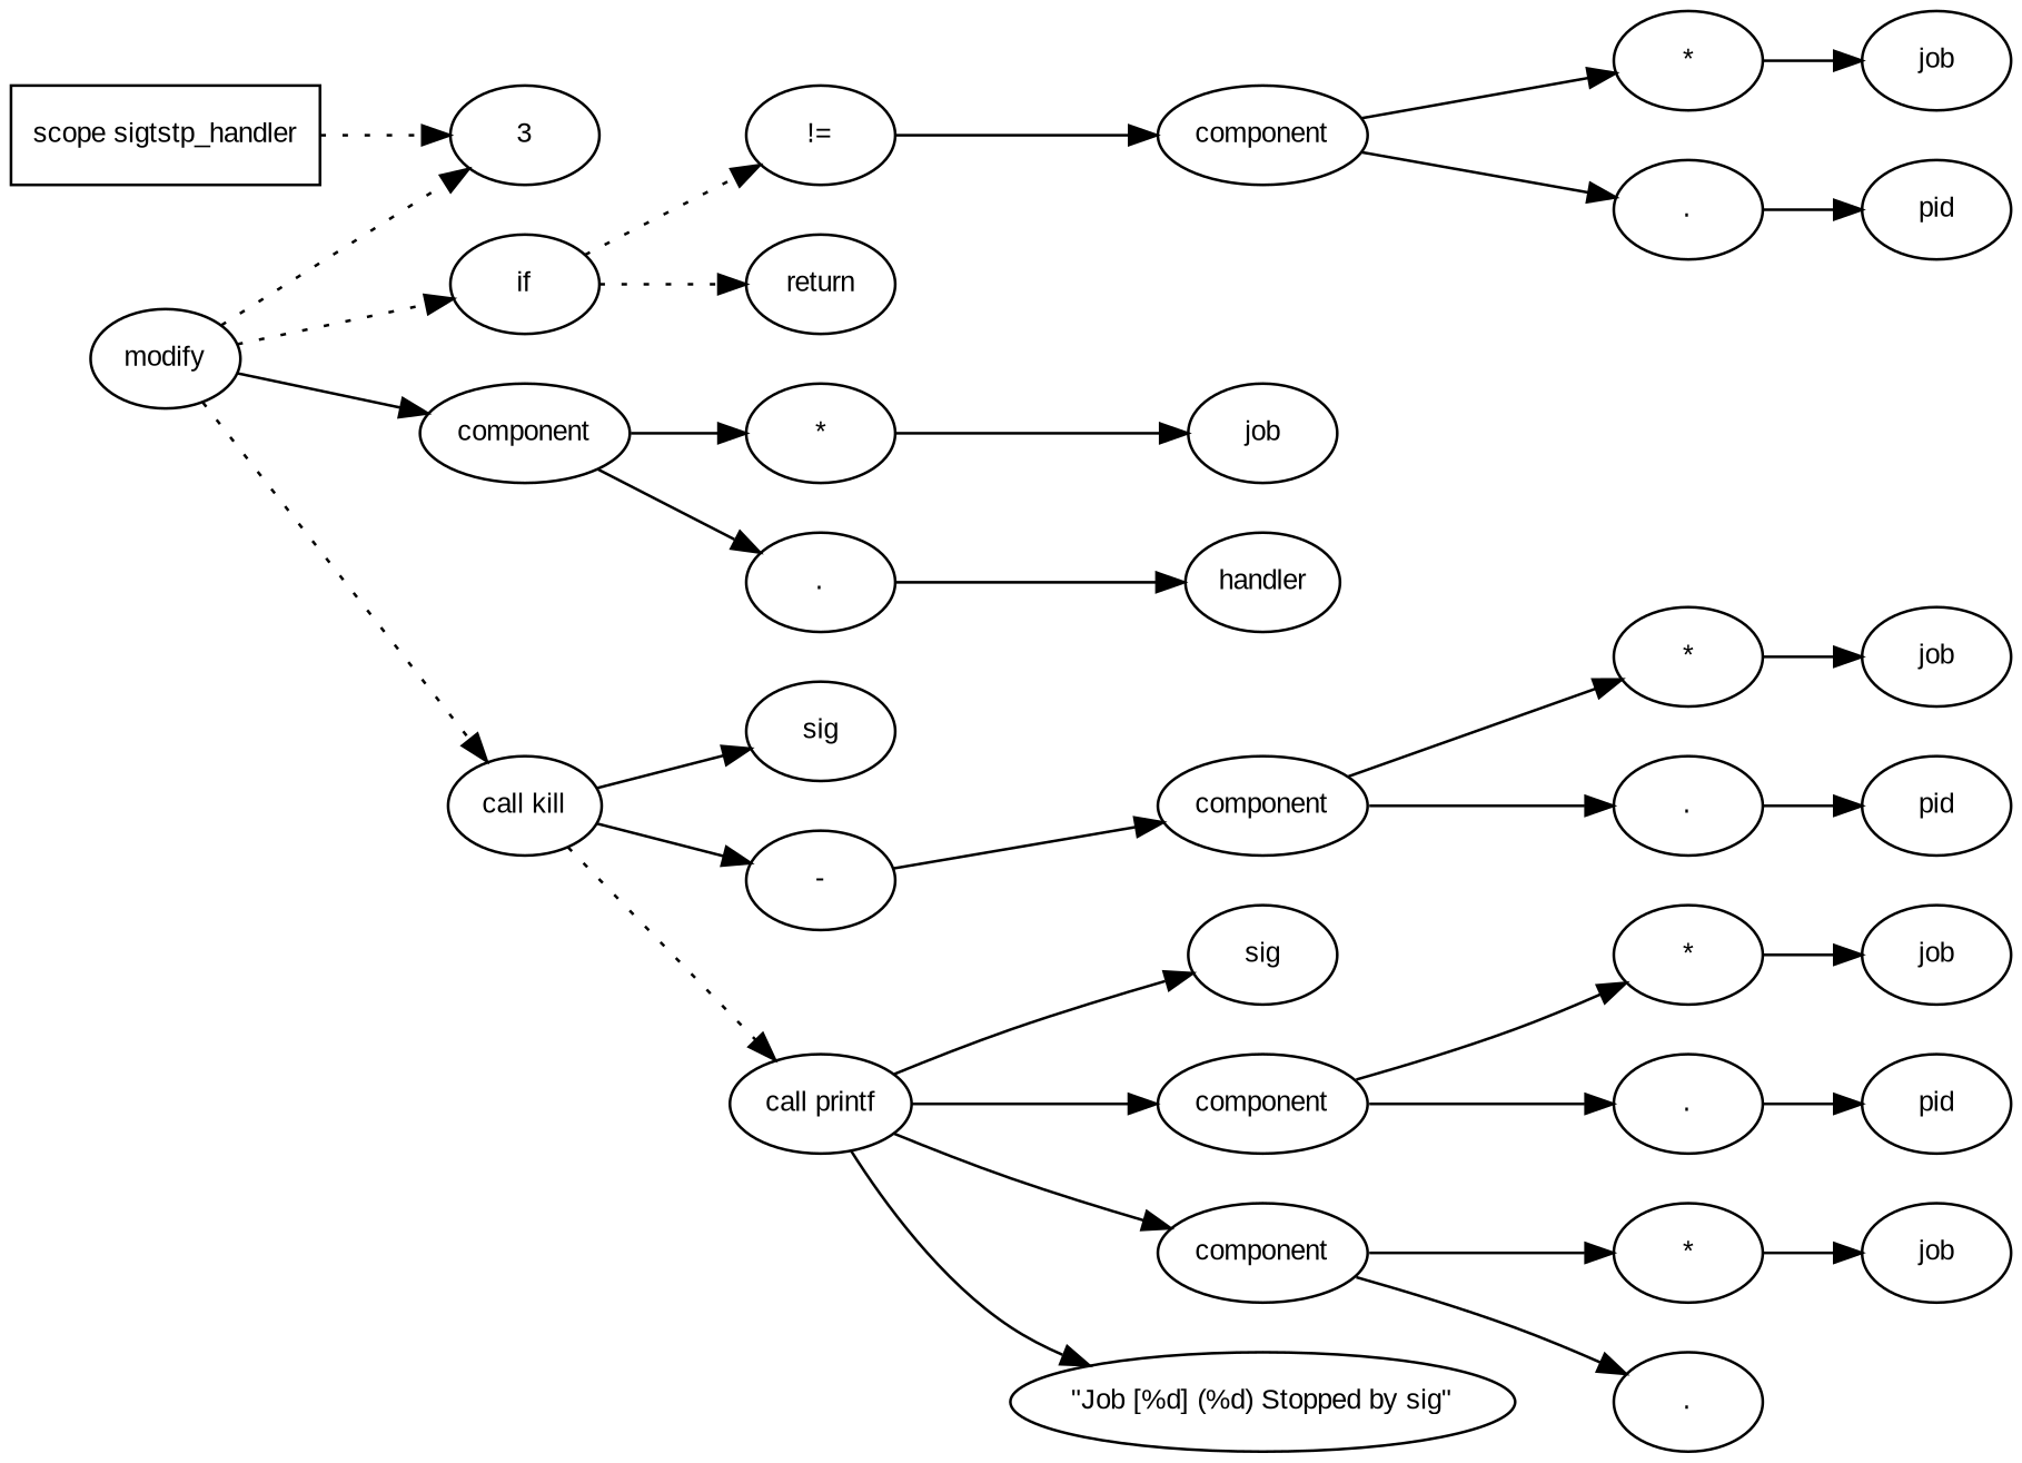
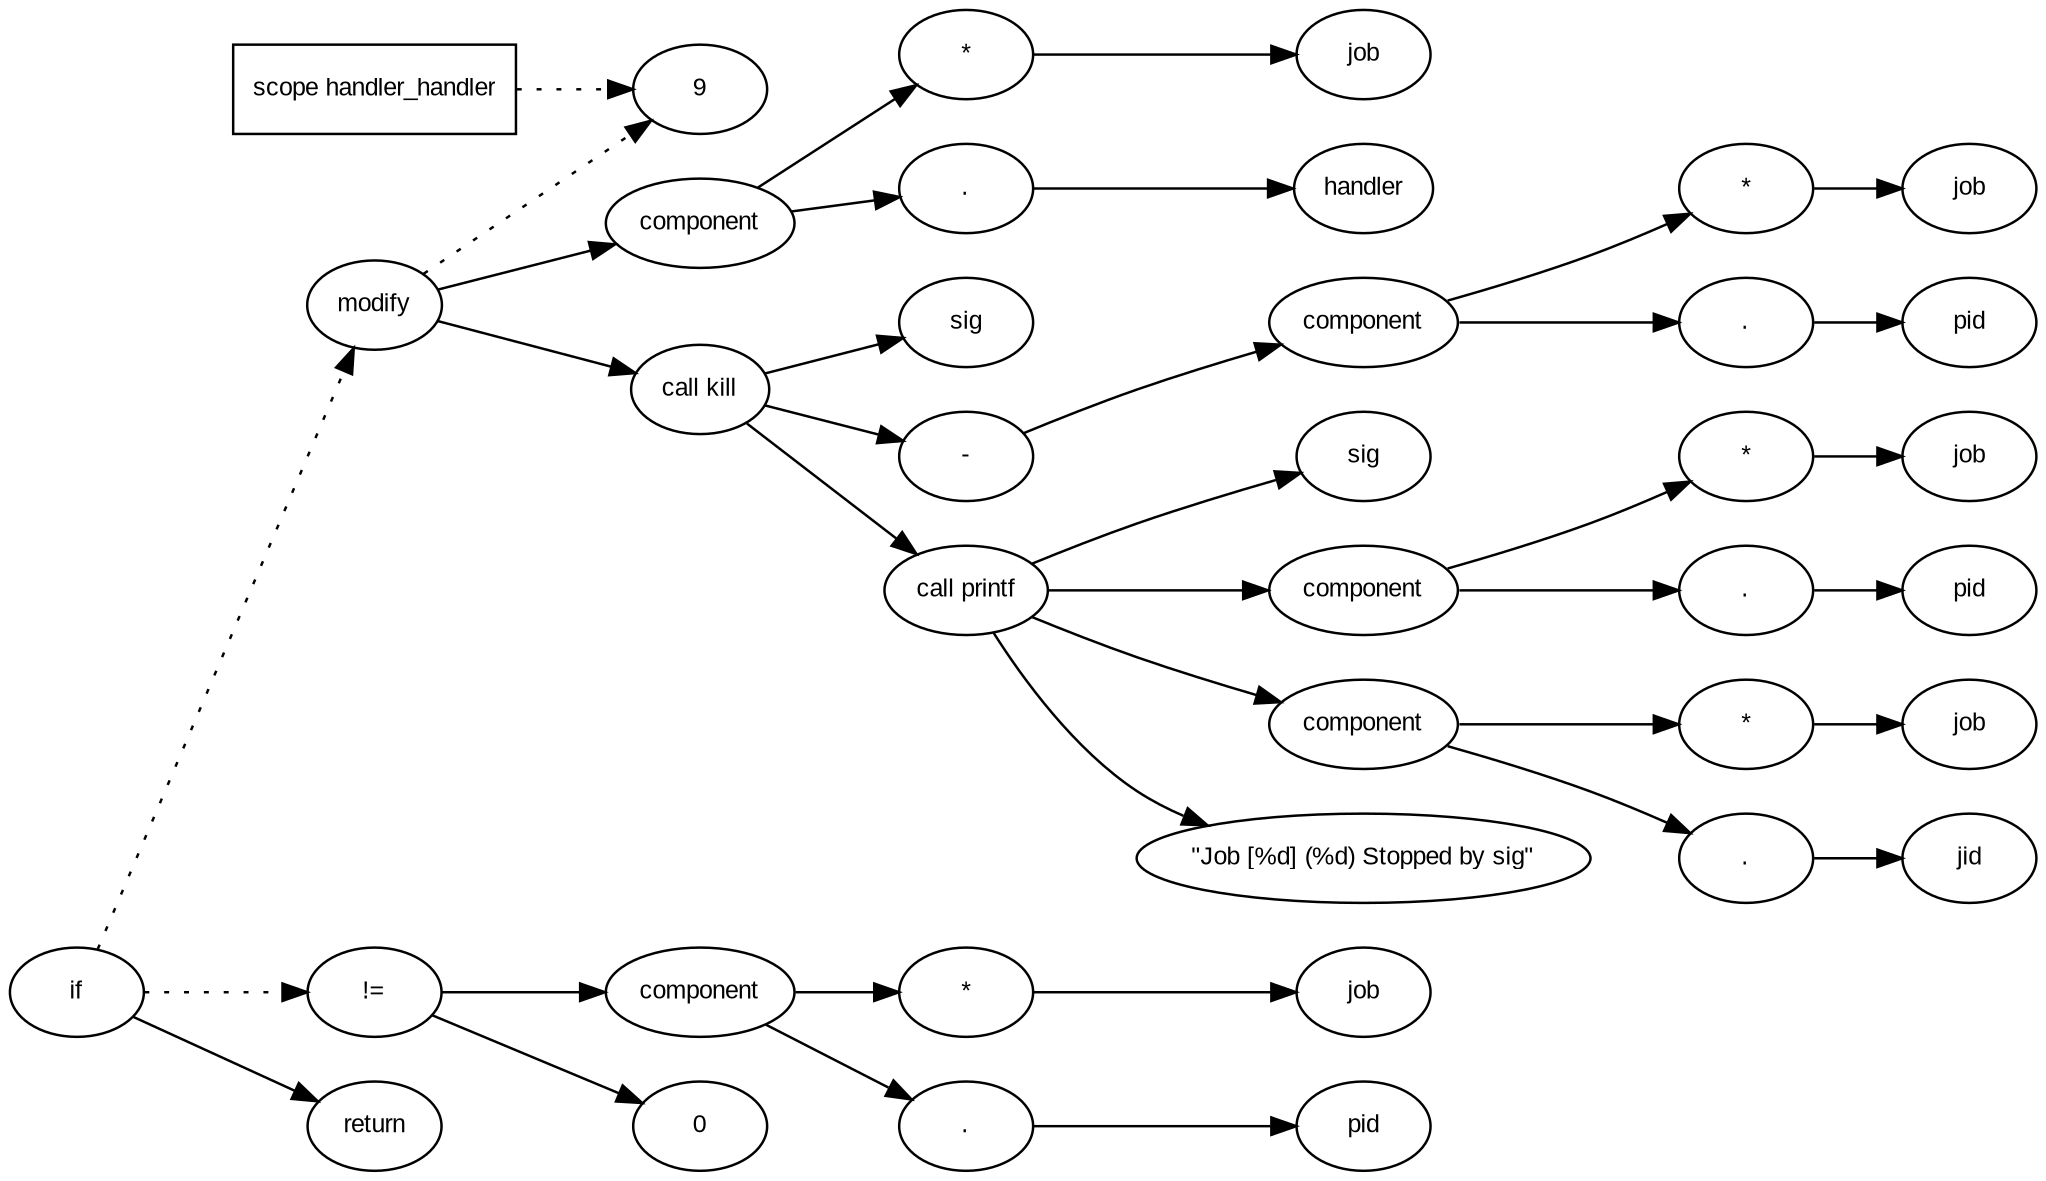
  digraph {
    fontname="Liberation Sans"
    fontsize=10
    rankdir=LR
    node [fontname="Liberation Sans" fontsize=10 shape=ellipse]
    edge [fontname="Liberation Sans" fontsize=10]
-   n1 [label="scope sigtstp_handler" shape=box]
-   n2 [label=3]
+   n1 [label="scope handler_handler" shape=box]
+   n2 [label=9]
    n3 [label=if]
    n4 [label="!="]
    n5 [label=modify]
    n6 [label=return]
    n7 [label=component]
+   n8 [label=0]
    n9 [label=component]
    n10 [label="call kill"]
    n11 [label="*"]
    n12 [label="."]
    n13 [label=job]
    n14 [label=pid]
    n15 [label="*"]
    n16 [label="."]
    n17 [label=sig]
    n18 [label="-"]
    n19 [label="call printf"]
    n20 [label=job]
    n21 [label=handler]
    n22 [label=component]
    n23 [label=sig]
    n24 [label=component]
    n25 [label=component]
    n26 [label="\"Job [%d] (%d) Stopped by sig\""]
    n27 [label="*"]
    n28 [label="."]
    n29 [label=job]
    n30 [label=pid]
    n31 [label="*"]
    n32 [label="."]
    n33 [label="*"]
    n34 [label="."]
    n35 [label=job]
    n36 [label=pid]
    n37 [label=job]
+   n38 [label=jid]
    n1 -> n2 [style=dotted]
    n3 -> n4 [style=dotted]
-   n5 -> n3 [style=dotted]
-   n3 -> n6 [style=dotted]
+   n3 -> n5 [style=dotted]
+   n3 -> n6 [style=solid]
    n4 -> n7
+   n4 -> n8
    n5 -> n2 [style=dotted]
    n5 -> n9
-   n5 -> n10 [style=dotted]
+   n5 -> n10 [style=solid]
    n7 -> n11
    n7 -> n12
    n9 -> n15
    n9 -> n16
    n10 -> n17
    n10 -> n18
-   n10 -> n19 [style=dotted]
+   n10 -> n19 [style=solid]
    n11 -> n13
    n12 -> n14
    n15 -> n20
    n16 -> n21
    n18 -> n22
    n19 -> n23
    n19 -> n24
    n19 -> n25
    n19 -> n26
    n22 -> n27
    n22 -> n28
    n24 -> n31
    n24 -> n32
    n25 -> n33
    n25 -> n34
    n27 -> n29
    n28 -> n30
    n31 -> n35
    n32 -> n36
    n33 -> n37
+   n34 -> n38
  }
